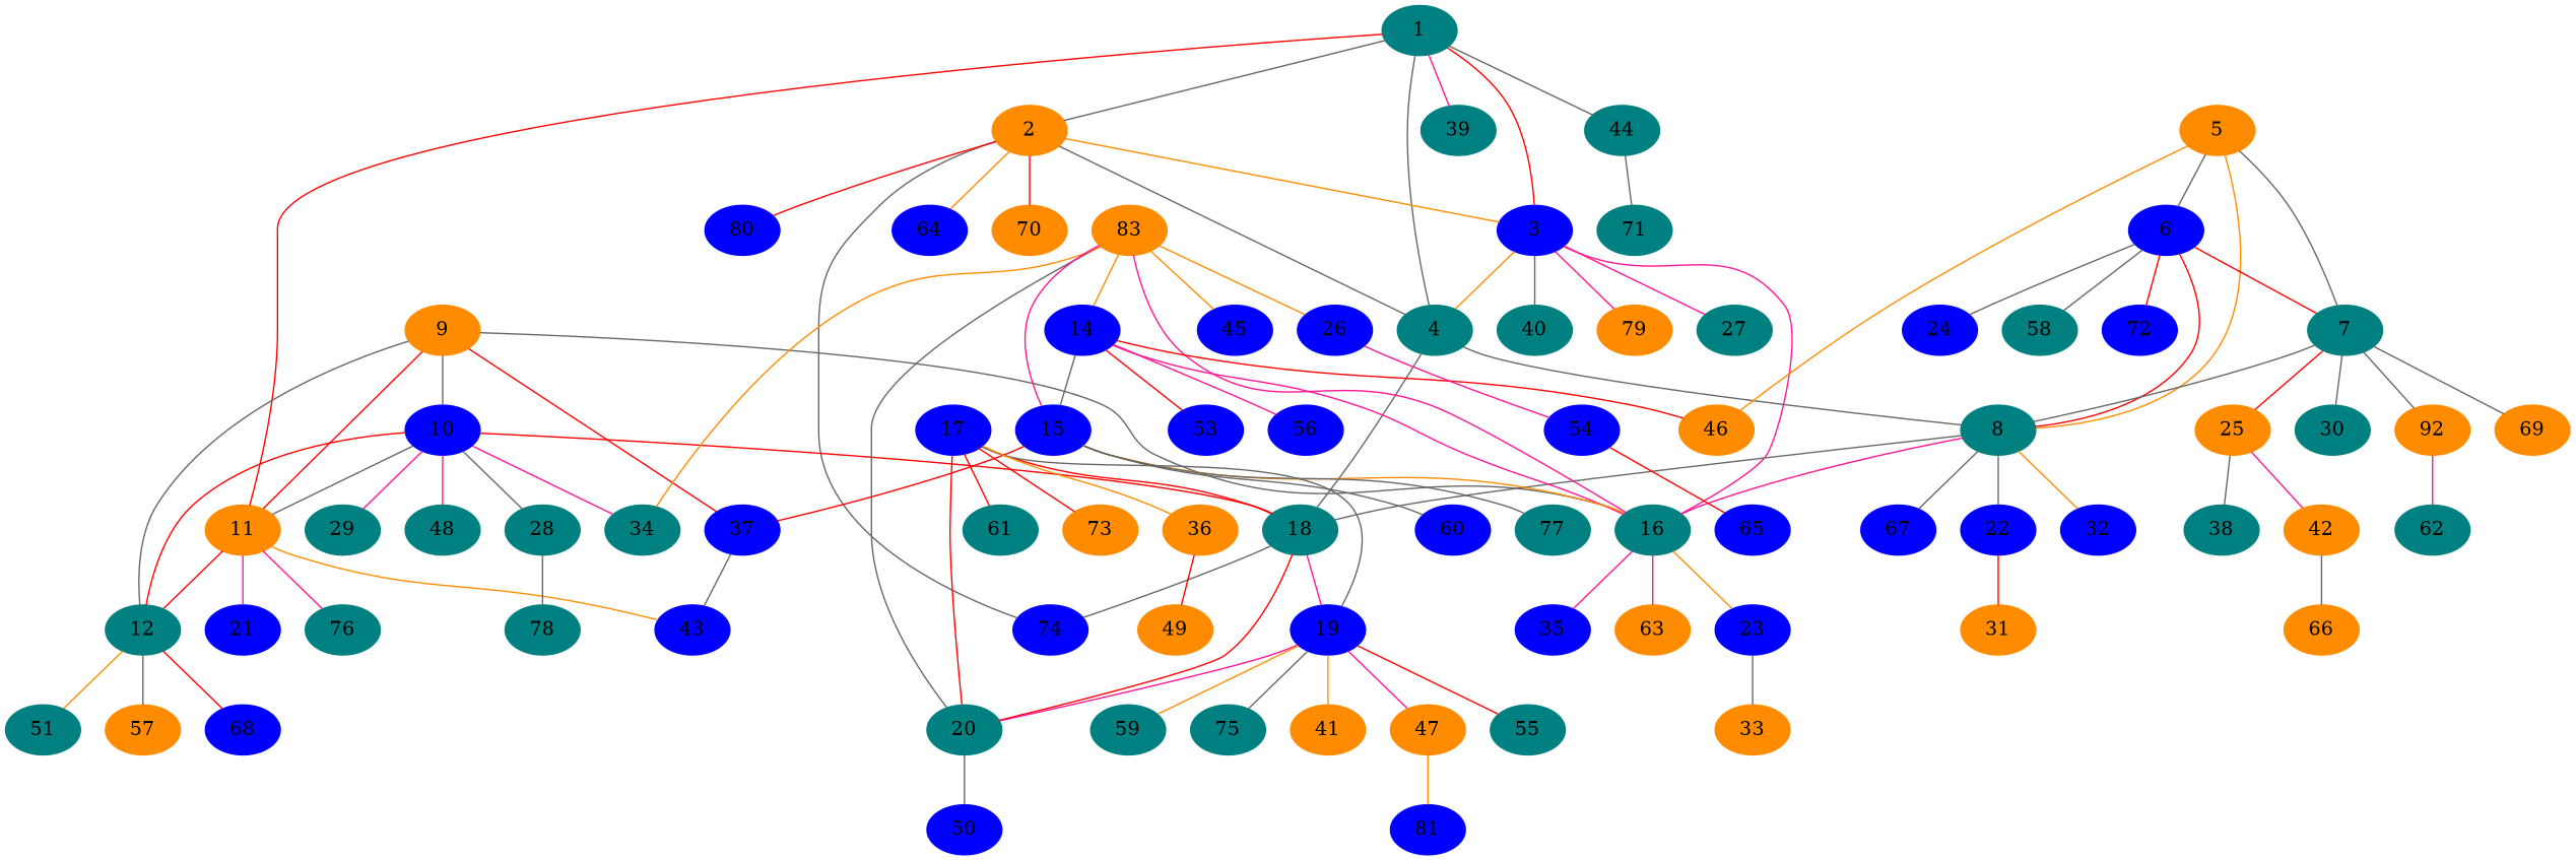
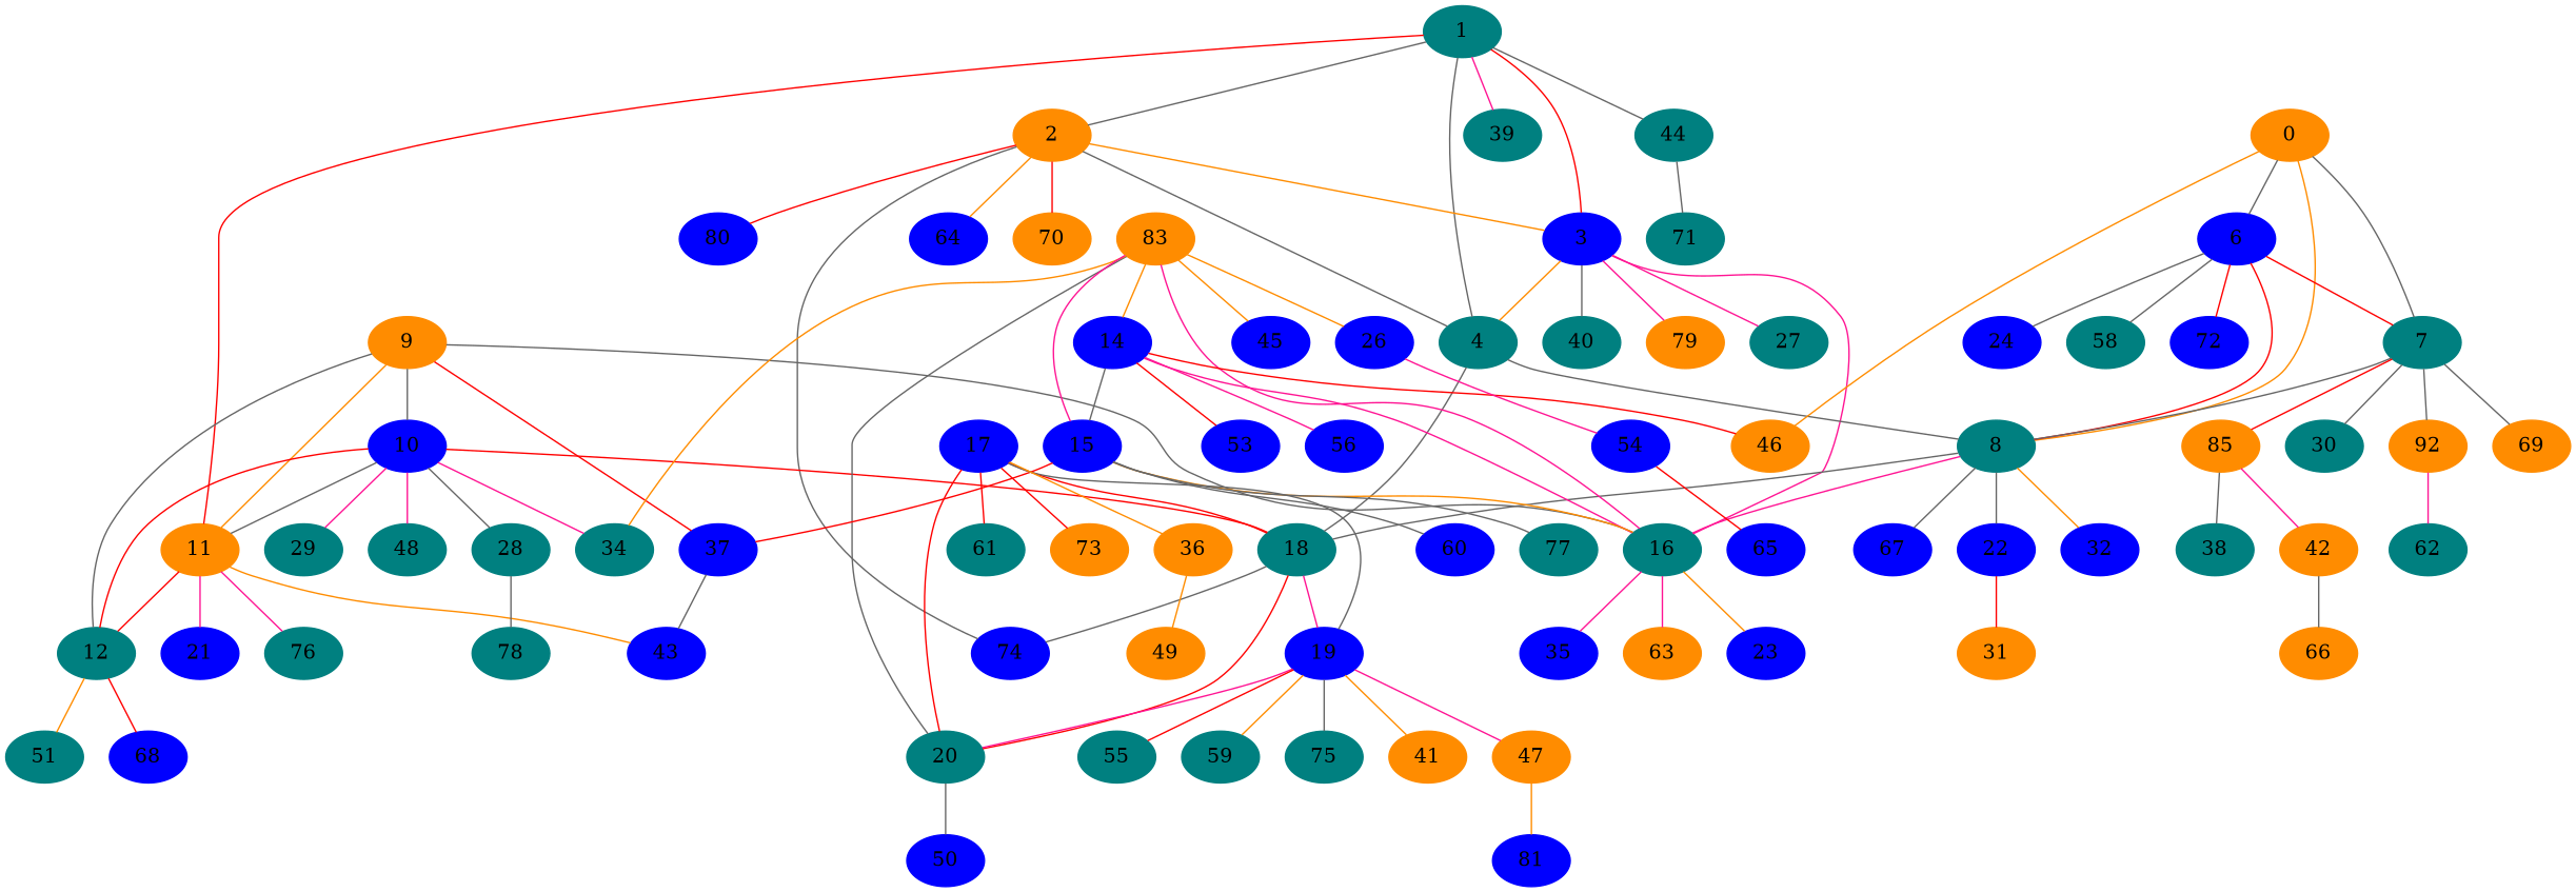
  graph {
    node [color=blue style=filled]
    edge [color=gray40]
    1 [color=teal]
    2 [color=darkorange]
    3
    4 [color=teal]
    11 [color=darkorange]
    39 [color=teal]
    44 [color=teal]
    64
    70 [color=darkorange]
    74
    80
    16 [color=teal]
    27 [color=teal]
    40 [color=teal]
    79 [color=darkorange]
    8 [color=teal]
    18 [color=teal]
    12 [color=teal]
    21
    43
    76 [color=teal]
    71 [color=teal]
    23
    35
    63 [color=darkorange]
    22
    32
    67
    20 [color=teal]
    19
-   5 [color=darkorange]
+   5 [color=darkorange label=0]
    6
    7 [color=teal]
    46 [color=darkorange]
    24
    58 [color=teal]
    72
-   25 [color=darkorange]
+   25 [color=darkorange label=85]
    30 [color=teal]
    n40 [color=darkorange label=92]
    69 [color=darkorange]
    9 [color=darkorange]
    10
    37
    38 [color=teal]
    42 [color=darkorange]
    62 [color=teal]
    31 [color=darkorange]
    28 [color=teal]
    29 [color=teal]
    34 [color=teal]
    48 [color=teal]
    51 [color=teal]
-   57 [color=darkorange]
    68
    78 [color=teal]
    n57 [color=darkorange label=83]
    14
    15
    26
    45
    53
    56
    60
    77 [color=teal]
    50
    54
-   33 [color=darkorange]
    17
    36 [color=darkorange]
    61 [color=teal]
    73 [color=darkorange]
    41 [color=darkorange]
    47 [color=darkorange]
    55 [color=teal]
    59 [color=teal]
    75 [color=teal]
    49 [color=darkorange]
    81
    66 [color=darkorange]
    65
    1 -- 2
    1 -- 3 [color=red]
    1 -- 4
    1 -- 11 [color=red]
    1 -- 39 [color=deeppink]
    1 -- 44
    2 -- 3 [color=darkorange]
    2 -- 4
    2 -- 64 [color=darkorange]
    2 -- 70 [color=red]
    2 -- 74
    2 -- 80 [color=red]
    3 -- 4 [color=darkorange]
    3 -- 16 [color=deeppink]
    3 -- 27 [color=deeppink]
    3 -- 40
    3 -- 79 [color=deeppink]
    4 -- 8
    4 -- 18
    11 -- 12 [color=red]
    11 -- 21 [color=deeppink]
    11 -- 43 [color=darkorange]
    11 -- 76 [color=deeppink]
    44 -- 71
    16 -- 23 [color=darkorange]
    16 -- 35 [color=deeppink]
    16 -- 63 [color=deeppink]
    8 -- 16 [color=deeppink]
    8 -- 18
    8 -- 22
    8 -- 32 [color=darkorange]
    8 -- 67
    18 -- 74
    18 -- 20 [color=red]
    18 -- 19 [color=deeppink]
    12 -- 51 [color=darkorange]
-   12 -- 57
    12 -- 68 [color=red]
-   23 -- 33
    22 -- 31 [color=red]
    20 -- 50
    19 -- 20 [color=deeppink]
    19 -- 41 [color=darkorange]
    19 -- 47 [color=deeppink]
    19 -- 55 [color=red]
    19 -- 59 [color=darkorange]
    19 -- 75
    5 -- 8 [color=darkorange]
    5 -- 6
    5 -- 7
    5 -- 46 [color=darkorange]
    6 -- 8 [color=red]
    6 -- 7 [color=red]
    6 -- 24
    6 -- 58
    6 -- 72 [color=red]
    7 -- 8
    7 -- 25 [color=red]
    7 -- 30
    7 -- n40
    7 -- 69
    25 -- 38
    25 -- 42 [color=deeppink]
    n40 -- 62 [color=deeppink]
-   9 -- 11 [color=red]
+   9 -- 11 [color=darkorange]
    9 -- 16
    9 -- 12
    9 -- 10
    9 -- 37 [color=red]
    10 -- 11
    10 -- 18 [color=red]
    10 -- 12 [color=red]
    10 -- 28
    10 -- 29 [color=deeppink]
    10 -- 34 [color=deeppink]
    10 -- 48 [color=deeppink]
    37 -- 43
    42 -- 66
    28 -- 78
    n57 -- 16 [color=deeppink]
    n57 -- 20
    n57 -- 34 [color=darkorange]
    n57 -- 14 [color=darkorange]
    n57 -- 15 [color=deeppink]
    n57 -- 26 [color=darkorange]
    n57 -- 45 [color=darkorange]
    14 -- 16 [color=deeppink]
    14 -- 46 [color=red]
    14 -- 15
    14 -- 53 [color=red]
    14 -- 56 [color=deeppink]
    15 -- 16 [color=darkorange]
    15 -- 37 [color=red]
    15 -- 60
    15 -- 77
    26 -- 54 [color=deeppink]
    54 -- 65 [color=red]
    17 -- 18 [color=red]
    17 -- 20 [color=red]
    17 -- 19
    17 -- 36 [color=darkorange]
    17 -- 61 [color=red]
    17 -- 73 [color=red]
-   36 -- 49 [color=red]
+   36 -- 49 [color=darkorange]
    47 -- 81 [color=darkorange]
  }
